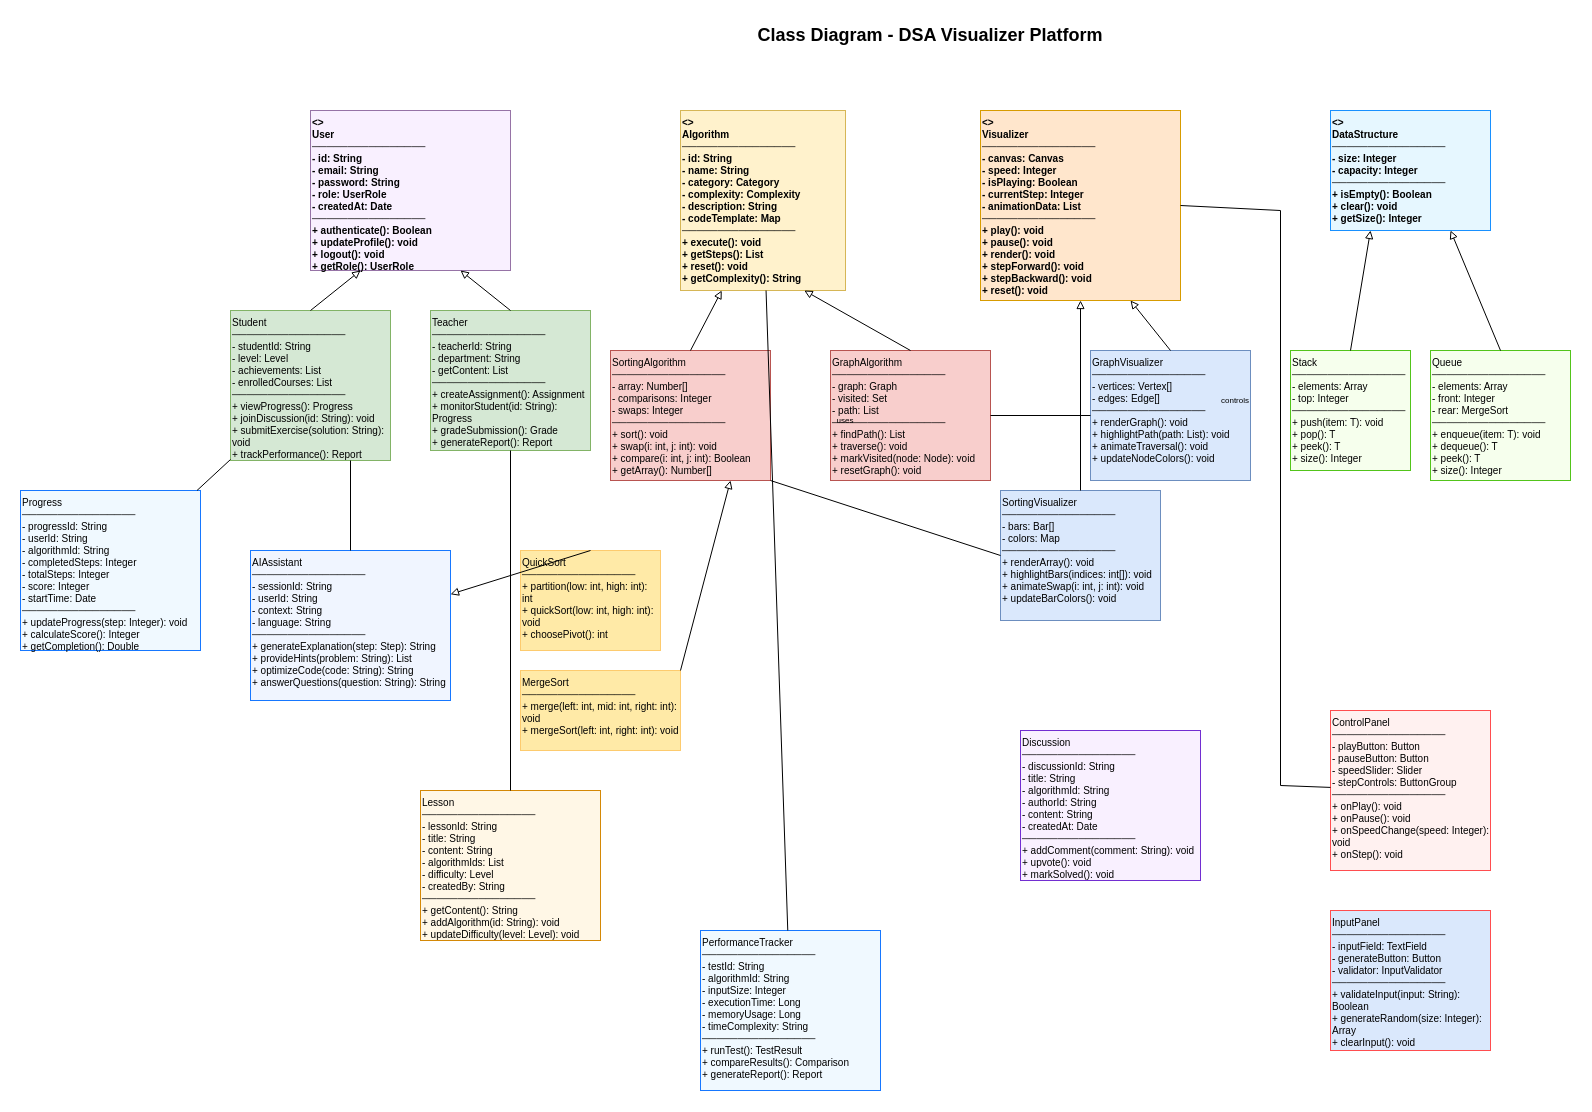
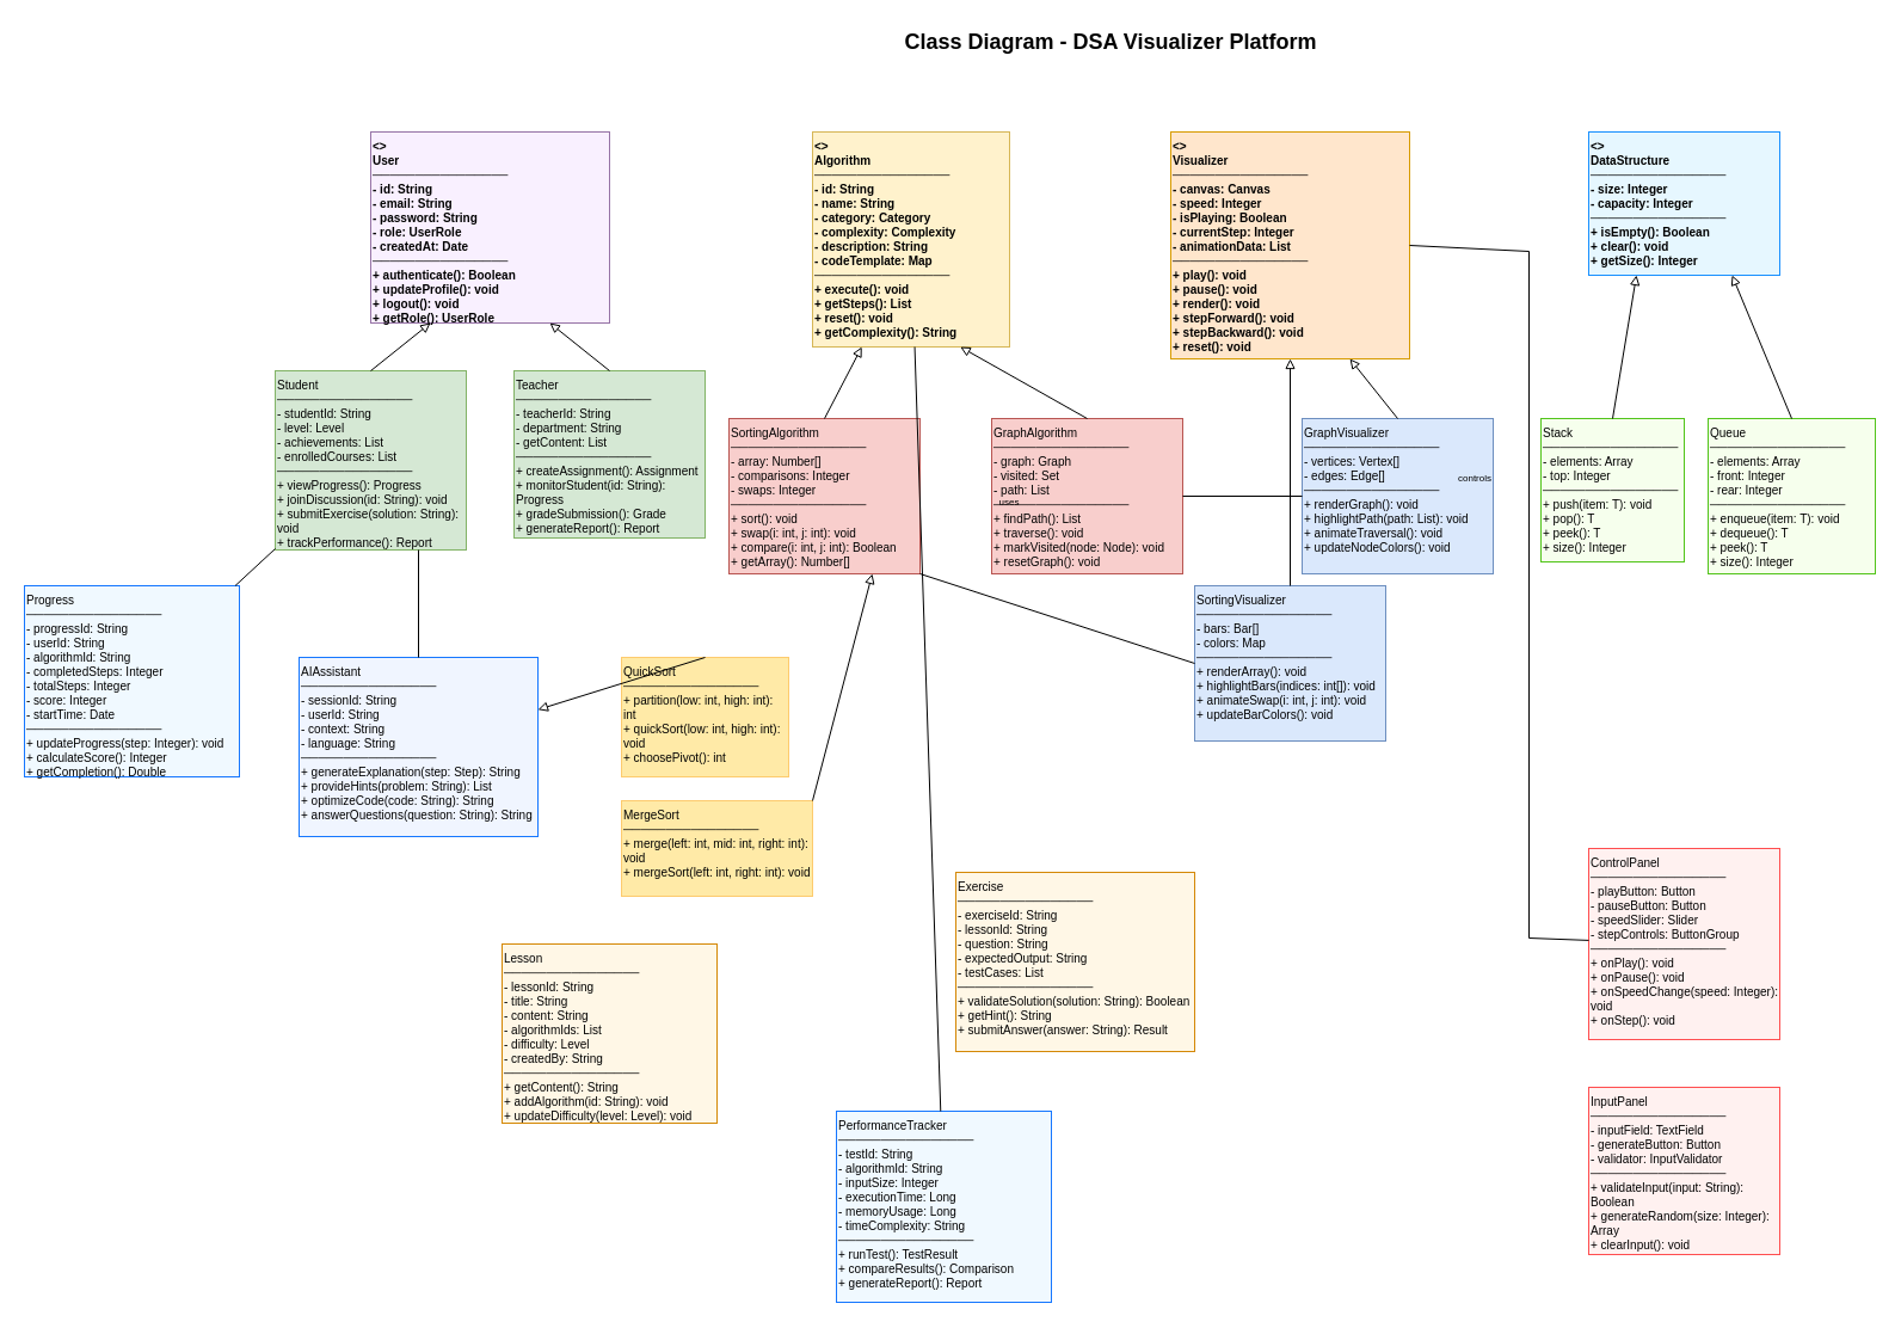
  <mxCell id="0" />
  <mxCell id="1" parent="0" />
  <mxCell id="2" value="Class Diagram - DSA Visualizer Platform" style="text;html=1;align=center;verticalAlign=middle;whiteSpace=wrap;rounded=0;fontSize=18;fontStyle=1" parent="1" vertex="1"><mxGeometry x="630" y="20" width="600" height="30" as="geometry" /></mxCell>
  <mxCell id="3" value="&lt;&lt;abstract&gt;&gt;&#10;User&#10;────────────────&#10;- id: String&#10;- email: String&#10;- password: String&#10;- role: UserRole&#10;- createdAt: Date&#10;────────────────&#10;+ authenticate(): Boolean&#10;+ updateProfile(): void&#10;+ logout(): void&#10;+ getRole(): UserRole" style="whiteSpace=wrap;html=1;fontSize=10;fillColor=#f9f0ff;strokeColor=#9673a6;align=left;verticalAlign=top;fontStyle=1;" parent="1" vertex="1"><mxGeometry x="310" y="110" width="200" height="160" as="geometry" /></mxCell>
  <mxCell id="4" value="Student&#10;────────────────&#10;- studentId: String&#10;- level: Level&#10;- achievements: List&lt;String&gt;&#10;- enrolledCourses: List&lt;String&gt;&#10;────────────────&#10;+ viewProgress(): Progress&#10;+ joinDiscussion(id: String): void&#10;+ submitExercise(solution: String): void&#10;+ trackPerformance(): Report" style="whiteSpace=wrap;html=1;fontSize=10;fillColor=#d5e8d4;strokeColor=#82b366;align=left;verticalAlign=top" parent="1" vertex="1"><mxGeometry y="310" width="160" height="150" as="geometry" x="230" /></mxCell>
  <mxCell id="5" value="Teacher&#10;────────────────&#10;- teacherId: String&#10;- department: String&#10;- getContent: List&lt;String&gt;&#10;────────────────&#10;+ createAssignment(): Assignment&#10;+ monitorStudent(id: String): Progress&#10;+ gradeSubmission(): Grade&#10;+ generateReport(): Report" style="whiteSpace=wrap;html=1;fontSize=10;fillColor=#d5e8d4;strokeColor=#82b366;align=left;verticalAlign=top" parent="1" vertex="1"><mxGeometry x="430" y="310" width="160" height="140" as="geometry" /></mxCell>
  <mxCell id="6" value="&lt;&lt;abstract&gt;&gt;&#10;Algorithm&#10;────────────────&#10;- id: String&#10;- name: String&#10;- category: Category&#10;- complexity: Complexity&#10;- description: String&#10;- codeTemplate: Map&lt;Language, String&gt;&#10;────────────────&#10;+ execute(): void&#10;+ getSteps(): List&lt;Step&gt;&#10;+ reset(): void&#10;+ getComplexity(): String" style="whiteSpace=wrap;html=1;fontSize=10;fillColor=#fff2cc;strokeColor=#d6b656;align=left;verticalAlign=top;fontStyle=1" parent="1" vertex="1"><mxGeometry x="680" y="110" width="165" height="180" as="geometry" /></mxCell>
  <mxCell id="7" value="SortingAlgorithm&#10;────────────────&#10;- array: Number[]&#10;- comparisons: Integer&#10;- swaps: Integer&#10;────────────────&#10;+ sort(): void&#10;+ swap(i: int, j: int): void&#10;+ compare(i: int, j: int): Boolean&#10;+ getArray(): Number[]" style="whiteSpace=wrap;html=1;fontSize=10;fillColor=#f8cecc;strokeColor=#b85450;align=left;verticalAlign=top" parent="1" vertex="1"><mxGeometry x="610" y="350" width="160" height="130" as="geometry" /></mxCell>
  <mxCell id="8" value="GraphAlgorithm&#10;────────────────&#10;- graph: Graph&#10;- visited: Set&lt;Node&gt;&#10;- path: List&lt;Node&gt;&#10;────────────────&#10;+ findPath(): List&lt;Node&gt;&#10;+ traverse(): void&#10;+ markVisited(node: Node): void&#10;+ resetGraph(): void" style="whiteSpace=wrap;html=1;fontSize=10;fillColor=#f8cecc;strokeColor=#b85450;align=left;verticalAlign=top" parent="1" vertex="1"><mxGeometry x="830" y="350" width="160" height="130" as="geometry" /></mxCell>
  <mxCell id="9" value="QuickSort&#10;────────────────&#10;+ partition(low: int, high: int): int&#10;+ quickSort(low: int, high: int): void&#10;+ choosePivot(): int" style="whiteSpace=wrap;html=1;fontSize=10;fillColor=#ffeaa7;strokeColor=#fdcb6e;align=left;verticalAlign=top" parent="1" vertex="1"><mxGeometry x="520" y="550" width="140" height="100" as="geometry" /></mxCell>
  <mxCell id="10" value="MergeSort&#10;────────────────&#10;+ merge(left: int, mid: int, right: int): void&#10;+ mergeSort(left: int, right: int): void" style="whiteSpace=wrap;html=1;fontSize=10;fillColor=#ffeaa7;strokeColor=#fdcb6e;align=left;verticalAlign=top" parent="1" vertex="1"><mxGeometry x="520" y="670" width="160" height="80" as="geometry" /></mxCell>
  <mxCell id="11" value="&lt;&lt;abstract&gt;&gt;&#10;Visualizer&#10;────────────────&#10;- canvas: Canvas&#10;- speed: Integer&#10;- isPlaying: Boolean&#10;- currentStep: Integer&#10;- animationData: List&lt;Step&gt;&#10;────────────────&#10;+ play(): void&#10;+ pause(): void&#10;+ render(): void&#10;+ stepForward(): void&#10;+ stepBackward(): void&#10;+ reset(): void" style="whiteSpace=wrap;html=1;fontSize=10;fillColor=#ffe6cc;strokeColor=#d79b00;align=left;verticalAlign=top;fontStyle=1" parent="1" vertex="1"><mxGeometry x="980" y="110" width="200" height="190" as="geometry" /></mxCell>
  <mxCell id="12" value="SortingVisualizer&#10;────────────────&#10;- bars: Bar[]&#10;- colors: Map&lt;String, Color&gt;&#10;────────────────&#10;+ renderArray(): void&#10;+ highlightBars(indices: int[]): void&#10;+ animateSwap(i: int, j: int): void&#10;+ updateBarColors(): void" style="whiteSpace=wrap;html=1;fontSize=10;fillColor=#dae8fc;strokeColor=#6c8ebf;align=left;verticalAlign=top" parent="1" vertex="1"><mxGeometry x="1000" y="490" width="160" height="130" as="geometry" /></mxCell>
  <mxCell id="13" value="GraphVisualizer&#10;────────────────&#10;- vertices: Vertex[]&#10;- edges: Edge[]&#10;────────────────&#10;+ renderGraph(): void&#10;+ highlightPath(path: List&lt;Node&gt;): void&#10;+ animateTraversal(): void&#10;+ updateNodeColors(): void" style="whiteSpace=wrap;html=1;fontSize=10;fillColor=#dae8fc;strokeColor=#6c8ebf;align=left;verticalAlign=top" parent="1" vertex="1"><mxGeometry x="1090" y="350" width="160" height="130" as="geometry" /></mxCell>
  <mxCell id="14" value="&lt;&lt;abstract&gt;&gt;&#10;DataStructure&#10;────────────────&#10;- size: Integer&#10;- capacity: Integer&#10;────────────────&#10;+ isEmpty(): Boolean&#10;+ clear(): void&#10;+ getSize(): Integer" style="whiteSpace=wrap;html=1;fontSize=10;fillColor=#e6f7ff;strokeColor=#1890ff;align=left;verticalAlign=top;fontStyle=1" parent="1" vertex="1"><mxGeometry x="1330" y="110" width="160" height="120" as="geometry" /></mxCell>
  <mxCell id="15" value="Stack&lt;T&gt;&#10;────────────────&#10;- elements: Array&lt;T&gt;&#10;- top: Integer&#10;────────────────&#10;+ push(item: T): void&#10;+ pop(): T&#10;+ peek(): T&#10;+ size(): Integer" style="whiteSpace=wrap;html=1;fontSize=10;fillColor=#f6ffed;strokeColor=#52c41a;align=left;verticalAlign=top" parent="1" vertex="1"><mxGeometry x="1290" y="350" width="120" height="120" as="geometry" /></mxCell>
- <mxCell id="16" value="Queue&lt;T&gt;&#10;────────────────&#10;- elements: Array&lt;T&gt;&#10;- front: Integer&#10;- rear: MergeSort&#10;────────────────&#10;+ enqueue(item: T): void&#10;+ dequeue(): T&#10;+ peek(): T&#10;+ size(): Integer" style="whiteSpace=wrap;html=1;fontSize=10;fillColor=#f6ffed;strokeColor=#52c41a;align=left;verticalAlign=top" parent="1" vertex="1"><mxGeometry x="1430" y="350" width="140" height="130" as="geometry" /></mxCell>
+ <mxCell id="16" value="Queue&lt;T&gt;&#10;────────────────&#10;- elements: Array&lt;T&gt;&#10;- front: Integer&#10;- rear: Integer&#10;────────────────&#10;+ enqueue(item: T): void&#10;+ dequeue(): T&#10;+ peek(): T&#10;+ size(): Integer" style="whiteSpace=wrap;html=1;fontSize=10;fillColor=#f6ffed;strokeColor=#52c41a;align=left;verticalAlign=top" parent="1" vertex="1"><mxGeometry x="1430" y="350" width="140" height="130" as="geometry" /></mxCell>
  <mxCell id="17" value="AIAssistant&#10;────────────────&#10;- sessionId: String&#10;- userId: String&#10;- context: String&#10;- language: String&#10;────────────────&#10;+ generateExplanation(step: Step): String&#10;+ provideHints(problem: String): List&lt;String&gt;&#10;+ optimizeCode(code: String): String&#10;+ answerQuestions(question: String): String" style="whiteSpace=wrap;html=1;fontSize=10;fillColor=#f0f5ff;strokeColor=#1677ff;align=left;verticalAlign=top" parent="1" vertex="1"><mxGeometry x="250" y="550" width="200" height="150" as="geometry" /></mxCell>
  <mxCell id="18" value="Lesson&#10;────────────────&#10;- lessonId: String&#10;- title: String&#10;- content: String&#10;- algorithmIds: List&lt;String&gt;&#10;- difficulty: Level&#10;- createdBy: String&#10;────────────────&#10;+ getContent(): String&#10;+ addAlgorithm(id: String): void&#10;+ updateDifficulty(level: Level): void" style="whiteSpace=wrap;html=1;fontSize=10;fillColor=#fff7e6;strokeColor=#d48806;align=left;verticalAlign=top" parent="1" vertex="1"><mxGeometry x="420" y="790" width="180" height="150" as="geometry" /></mxCell>
- <mxCell id="20" value="Discussion&#10;────────────────&#10;- discussionId: String&#10;- title: String&#10;- algorithmId: String&#10;- authorId: String&#10;- content: String&#10;- createdAt: Date&#10;────────────────&#10;+ addComment(comment: String): void&#10;+ upvote(): void&#10;+ markSolved(): void" style="whiteSpace=wrap;html=1;fontSize=10;fillColor=#f9f0ff;strokeColor=#722ed1;align=left;verticalAlign=top" parent="1" vertex="1"><mxGeometry x="1020" y="730" width="180" height="150" as="geometry" /></mxCell>
+ <mxCell id="19" value="Exercise&#10;────────────────&#10;- exerciseId: String&#10;- lessonId: String&#10;- question: String&#10;- expectedOutput: String&#10;- testCases: List&lt;TestCase&gt;&#10;────────────────&#10;+ validateSolution(solution: String): Boolean&#10;+ getHint(): String&#10;+ submitAnswer(answer: String): Result" style="whiteSpace=wrap;html=1;fontSize=10;fillColor=#fff7e6;strokeColor=#d48806;align=left;verticalAlign=top" parent="1" vertex="1"><mxGeometry x="800" y="730" width="200" height="150" as="geometry" /></mxCell>
  <mxCell id="21" value="Progress&#10;────────────────&#10;- progressId: String&#10;- userId: String&#10;- algorithmId: String&#10;- completedSteps: Integer&#10;- totalSteps: Integer&#10;- score: Integer&#10;- startTime: Date&#10;────────────────&#10;+ updateProgress(step: Integer): void&#10;+ calculateScore(): Integer&#10;+ getCompletion(): Double" style="whiteSpace=wrap;html=1;fontSize=10;fillColor=#f0f9ff;strokeColor=#1677ff;align=left;verticalAlign=top" parent="1" vertex="1"><mxGeometry x="20" y="490" width="180" height="160" as="geometry" /></mxCell>
  <mxCell id="22" value="PerformanceTracker&#10;────────────────&#10;- testId: String&#10;- algorithmId: String&#10;- inputSize: Integer&#10;- executionTime: Long&#10;- memoryUsage: Long&#10;- timeComplexity: String&#10;────────────────&#10;+ runTest(): TestResult&#10;+ compareResults(): Comparison&#10;+ generateReport(): Report" style="whiteSpace=wrap;html=1;fontSize=10;fillColor=#f0f9ff;strokeColor=#1677ff;align=left;verticalAlign=top" parent="1" vertex="1"><mxGeometry x="700" y="930" width="180" height="160" as="geometry" /></mxCell>
  <mxCell id="23" value="ControlPanel&#10;────────────────&#10;- playButton: Button&#10;- pauseButton: Button&#10;- speedSlider: Slider&#10;- stepControls: ButtonGroup&#10;────────────────&#10;+ onPlay(): void&#10;+ onPause(): void&#10;+ onSpeedChange(speed: Integer): void&#10;+ onStep(): void" style="whiteSpace=wrap;html=1;fontSize=10;fillColor=#fff1f0;strokeColor=#ff4d4f;align=left;verticalAlign=top" parent="1" vertex="1"><mxGeometry x="1330" y="710" width="160" height="160" as="geometry" /></mxCell>
- <mxCell id="24" value="InputPanel&#10;────────────────&#10;- inputField: TextField&#10;- generateButton: Button&#10;- validator: InputValidator&#10;────────────────&#10;+ validateInput(input: String): Boolean&#10;+ generateRandom(size: Integer): Array&#10;+ clearInput(): void" style="whiteSpace=wrap;html=1;fontSize=10;fillColor=#dae8fc;strokeColor=#ff4d4f;align=left;verticalAlign=top;" parent="1" vertex="1"><mxGeometry x="1330" y="910" width="160" height="140" as="geometry" /></mxCell>
+ <mxCell id="24" value="InputPanel&#10;────────────────&#10;- inputField: TextField&#10;- generateButton: Button&#10;- validator: InputValidator&#10;────────────────&#10;+ validateInput(input: String): Boolean&#10;+ generateRandom(size: Integer): Array&#10;+ clearInput(): void" style="whiteSpace=wrap;html=1;fontSize=10;fillColor=#fff1f0;strokeColor=#ff4d4f;align=left;verticalAlign=top" parent="1" vertex="1"><mxGeometry x="1330" y="910" width="160" height="140" as="geometry" /></mxCell>
  <mxCell id="25" style="endArrow=block;endFill=0;html=1;rounded=0;exitX=0.5;exitY=0;exitDx=0;exitDy=0;entryX=0.25;entryY=1;entryDx=0;entryDy=0" parent="1" source="4" target="3" edge="1"><mxGeometry width="50" height="50" relative="1" as="geometry"><mxPoint x="630" y="390" as="sourcePoint" /><mxPoint x="680" y="340" as="targetPoint" /></mxGeometry></mxCell>
  <mxCell id="26" style="endArrow=block;endFill=0;html=1;rounded=0;exitX=0.5;exitY=0;exitDx=0;exitDy=0;entryX=0.75;entryY=1;entryDx=0;entryDy=0" parent="1" source="5" target="3" edge="1"><mxGeometry width="50" height="50" relative="1" as="geometry"><mxPoint x="630" y="390" as="sourcePoint" /><mxPoint x="680" y="340" as="targetPoint" /></mxGeometry></mxCell>
  <mxCell id="27" style="endArrow=block;endFill=0;html=1;rounded=0;exitX=0.5;exitY=0;exitDx=0;exitDy=0;entryX=0.25;entryY=1;entryDx=0;entryDy=0" parent="1" source="7" target="6" edge="1"><mxGeometry width="50" height="50" relative="1" as="geometry"><mxPoint x="630" y="390" as="sourcePoint" /><mxPoint x="680" y="340" as="targetPoint" /></mxGeometry></mxCell>
  <mxCell id="28" style="endArrow=block;endFill=0;html=1;rounded=0;exitX=0.5;exitY=0;exitDx=0;exitDy=0;entryX=0.75;entryY=1;entryDx=0;entryDy=0" parent="1" source="8" target="6" edge="1"><mxGeometry width="50" height="50" relative="1" as="geometry"><mxPoint x="630" y="390" as="sourcePoint" /><mxPoint x="680" y="340" as="targetPoint" /></mxGeometry></mxCell>
  <mxCell id="29" style="endArrow=block;endFill=0;html=1;rounded=0;exitX=0.5;exitY=0;exitDx=0;exitDy=0;" parent="1" source="9" target="17" edge="1"><mxGeometry width="50" height="50" relative="1" as="geometry"><mxPoint x="630" y="490" as="sourcePoint" /><mxPoint x="680" y="440" as="targetPoint" /></mxGeometry></mxCell>
  <mxCell id="30" style="endArrow=block;endFill=0;html=1;rounded=0;exitX=1;exitY=0;exitDx=0;exitDy=0;entryX=0.75;entryY=1;entryDx=0;entryDy=0" parent="1" source="10" target="7" edge="1"><mxGeometry width="50" height="50" relative="1" as="geometry"><mxPoint x="630" y="490" as="sourcePoint" /><mxPoint x="680" y="440" as="targetPoint" /></mxGeometry></mxCell>
  <mxCell id="31" style="endArrow=block;endFill=0;html=1;rounded=0;exitX=0.5;exitY=0;exitDx=0;exitDy=0;entryX=0.5;entryY=1;entryDx=0;entryDy=0;" parent="1" source="12" target="11" edge="1"><mxGeometry width="50" height="50" relative="1" as="geometry"><mxPoint x="930" y="390" as="sourcePoint" /><mxPoint x="980" y="340" as="targetPoint" /></mxGeometry></mxCell>
  <mxCell id="32" style="endArrow=block;endFill=0;html=1;rounded=0;exitX=0.5;exitY=0;exitDx=0;exitDy=0;entryX=0.75;entryY=1;entryDx=0;entryDy=0" parent="1" source="13" target="11" edge="1"><mxGeometry width="50" height="50" relative="1" as="geometry"><mxPoint x="930" y="390" as="sourcePoint" /><mxPoint x="980" y="340" as="targetPoint" /></mxGeometry></mxCell>
  <mxCell id="33" style="endArrow=block;endFill=0;html=1;rounded=0;exitX=0.5;exitY=0;exitDx=0;exitDy=0;entryX=0.25;entryY=1;entryDx=0;entryDy=0" parent="1" source="15" target="14" edge="1"><mxGeometry width="50" height="50" relative="1" as="geometry"><mxPoint x="1230" y="290" as="sourcePoint" /><mxPoint x="1280" y="240" as="targetPoint" /></mxGeometry></mxCell>
  <mxCell id="34" style="endArrow=block;endFill=0;html=1;rounded=0;exitX=0.5;exitY=0;exitDx=0;exitDy=0;entryX=0.75;entryY=1;entryDx=0;entryDy=0" parent="1" source="16" target="14" edge="1"><mxGeometry width="50" height="50" relative="1" as="geometry"><mxPoint x="1430" y="290" as="sourcePoint" /><mxPoint x="1480" y="240" as="targetPoint" /></mxGeometry></mxCell>
  <mxCell id="35" style="endArrow=none;html=1;rounded=0;exitX=1;exitY=1;exitDx=0;exitDy=0;entryX=0;entryY=0.5;entryDx=0;entryDy=0" parent="1" source="7" target="12" edge="1"><mxGeometry width="50" height="50" relative="1" as="geometry"><mxPoint x="830" y="390" as="sourcePoint" /><mxPoint x="880" y="340" as="targetPoint" /></mxGeometry></mxCell>
  <mxCell id="36" style="endArrow=none;html=1;rounded=0;exitX=1;exitY=0.5;exitDx=0;exitDy=0;entryX=0;entryY=0.5;entryDx=0;entryDy=0" parent="1" source="8" target="13" edge="1"><mxGeometry width="50" height="50" relative="1" as="geometry"><mxPoint x="980" y="390" as="sourcePoint" /><mxPoint x="1030" y="340" as="targetPoint" /></mxGeometry></mxCell>
  <mxCell id="37" style="endArrow=none;html=1;rounded=0;" parent="1" source="4" target="21" edge="1"><mxGeometry width="50" height="50" relative="1" as="geometry"><mxPoint x="380" y="490" as="sourcePoint" /><mxPoint x="430" y="440" as="targetPoint" /></mxGeometry></mxCell>
- <mxCell id="38" style="endArrow=none;html=1;rounded=0;exitX=0.5;exitY=1;exitDx=0;exitDy=0;entryX=0.5;entryY=0;entryDx=0;entryDy=0" parent="1" source="5" target="18" edge="1"><mxGeometry width="50" height="50" relative="1" as="geometry"><mxPoint x="580" y="490" as="sourcePoint" /><mxPoint x="630" y="440" as="targetPoint" /></mxGeometry></mxCell>
  <mxCell id="39" style="endArrow=none;html=1;rounded=0;entryX=1;entryY=0.5;entryDx=0;entryDy=0;" parent="1" target="11" edge="1" source="23"><mxGeometry width="50" height="50" relative="1" as="geometry"><mxPoint x="1380" y="785" as="sourcePoint" /><mxPoint x="1230" y="200" as="targetPoint" /><Array as="points"><mxPoint x="1280" y="785" /><mxPoint x="1280" y="210" /></Array></mxGeometry></mxCell>
  <mxCell id="40" value="uses" style="text;html=1;align=center;verticalAlign=middle;whiteSpace=wrap;rounded=0;fontSize=8" parent="1" vertex="1"><mxGeometry x="830" y="410" width="30" height="20" as="geometry" /></mxCell>
  <mxCell id="41" value="controls" style="text;html=1;align=center;verticalAlign=middle;whiteSpace=wrap;rounded=0;fontSize=8" parent="1" vertex="1"><mxGeometry x="1210" y="390" width="50" height="20" as="geometry" /></mxCell>
  <mxCell id="42" style="endArrow=none;html=1;rounded=0;" parent="1" source="6" target="22" edge="1"><mxGeometry width="50" height="50" relative="1" as="geometry"><mxPoint x="540" y="480" as="sourcePoint" /><mxPoint x="650" y="720" as="targetPoint" /></mxGeometry></mxCell>
  <mxCell id="43" style="endArrow=none;html=1;rounded=0;exitX=0.75;exitY=1;exitDx=0;exitDy=0;" parent="1" source="4" target="17" edge="1"><mxGeometry width="50" height="50" relative="1" as="geometry"><mxPoint x="330" y="470" as="sourcePoint" /><mxPoint x="180" y="840" as="targetPoint" /></mxGeometry></mxCell>
